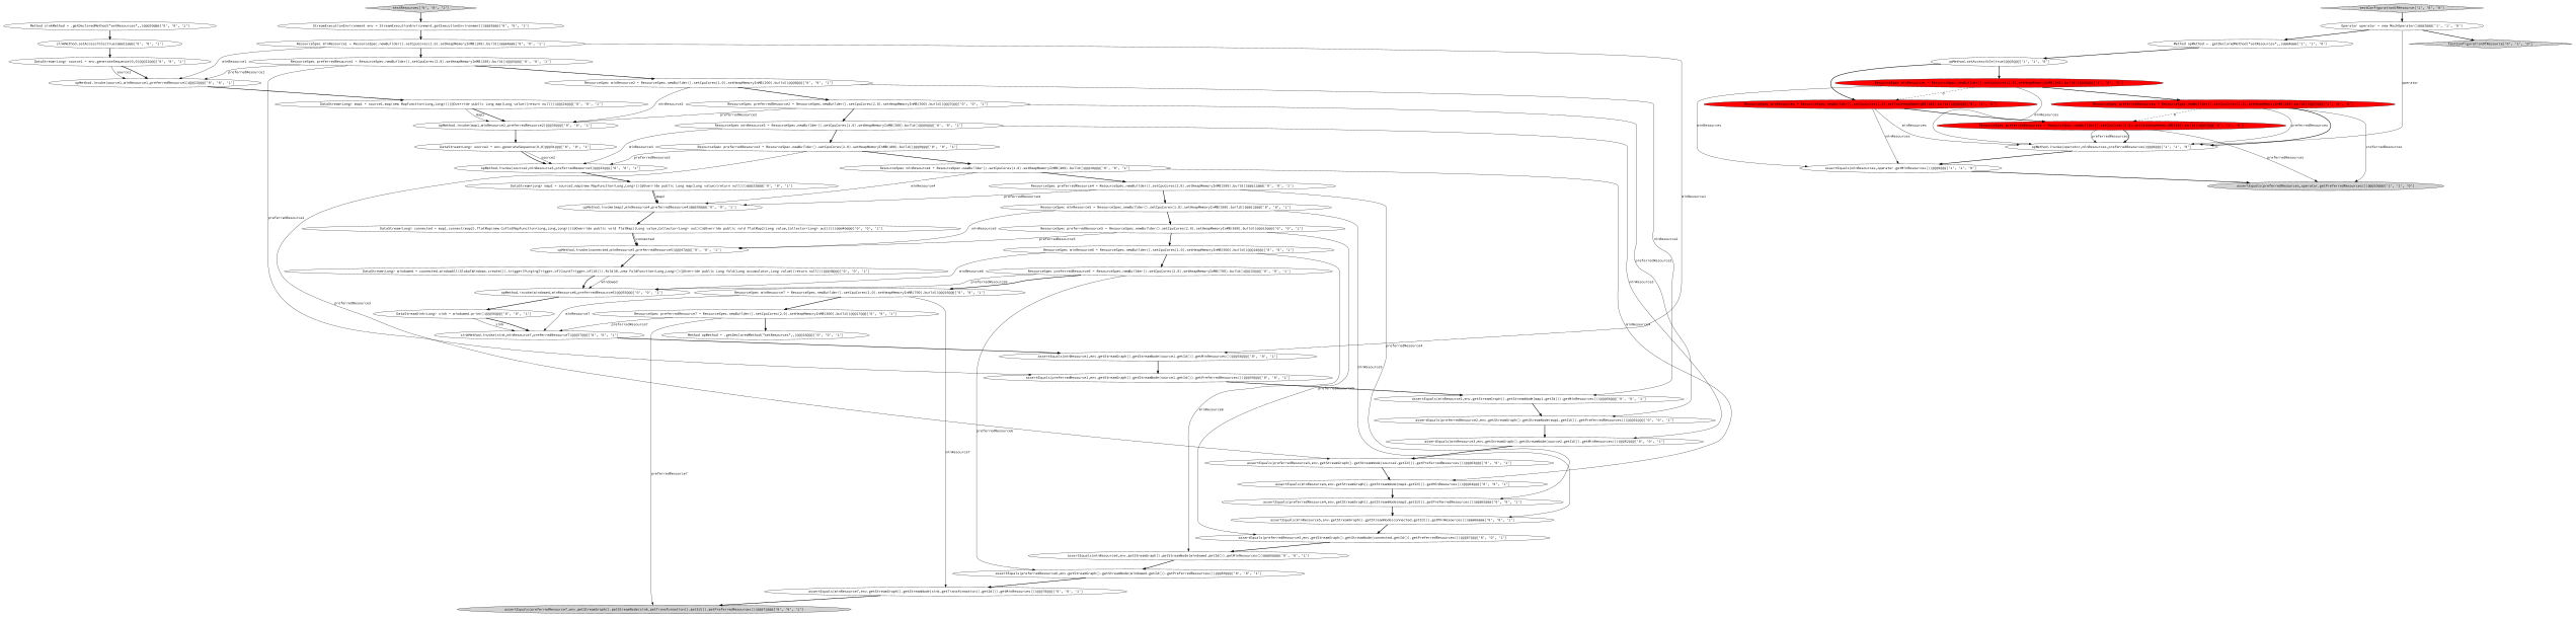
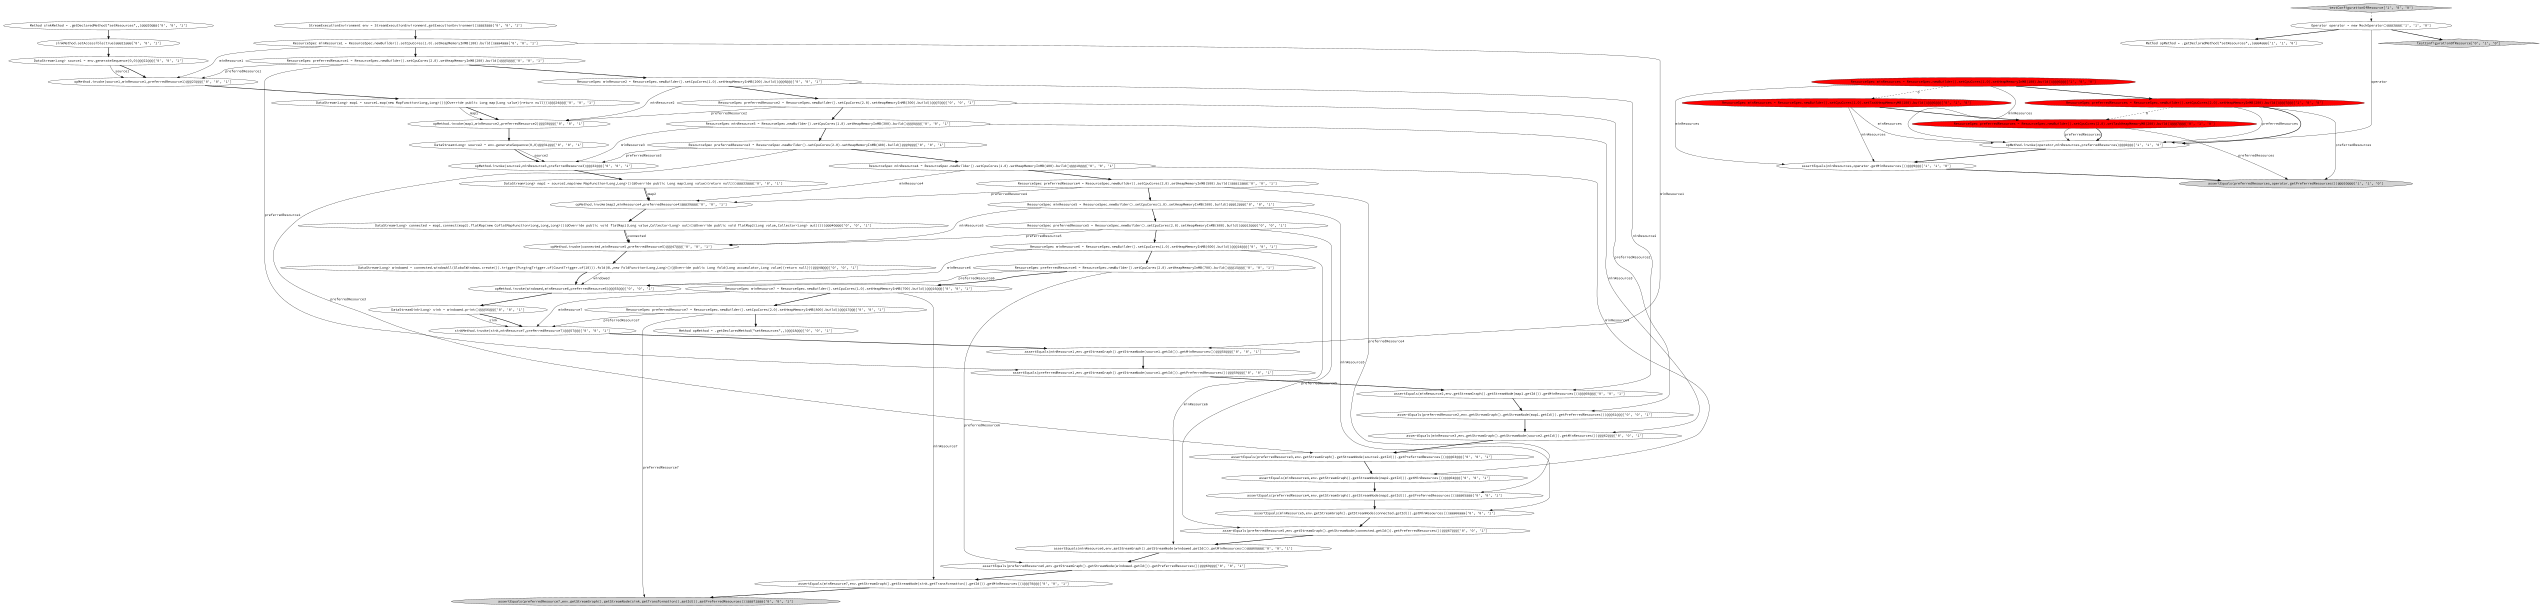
  digraph {
    fontname="Source Code Pro"
    node [fillcolor=white fontname="Source Code Pro" shape=ellipse style=filled]
    edge [fontname="Source Code Pro" style=bold]
    n1 [label="DataStream<Long> map1 = source1.map(new MapFunction<Long,Long>(){@Override public Long map(Long value){return null}})@@@24@@@['0', '0', '1']"]
    n2 [label="opMethod.invoke(map1,minResource2,preferredResource2)@@@30@@@['0', '0', '1']"]
    n3 [label="DataStream<Long> source2 = env.generateSequence(0,0)@@@31@@@['0', '0', '1']"]
    n4 [label="Method opMethod = .getDeclaredMethod(\"setResources\",,)@@@4@@@['1', '1', '0']"]
-   n5 [label="opMethod.setAccessible(true)@@@5@@@['1', '1', '0']"]
    n6 [fillcolor=red label="ResourceSpec minResources = ResourceSpec.newBuilder().setCpuCores(1.0).setHeapMemoryInMB(100).build()@@@6@@@['1', '0', '0']"]
    n7 [fillcolor=red label="ResourceSpec minResources = ResourceSpec.newBuilder().setCpuCores(1.0).setTaskHeapMemoryMB(100).build()@@@6@@@['0', '1', '0']"]
    n8 [label="ResourceSpec minResource3 = ResourceSpec.newBuilder().setCpuCores(1.0).setHeapMemoryInMB(300).build()@@@8@@@['0', '0', '1']"]
    n9 [label="ResourceSpec preferredResource3 = ResourceSpec.newBuilder().setCpuCores(2.0).setHeapMemoryInMB(400).build()@@@9@@@['0', '0', '1']"]
    n10 [label="assertEquals(minResource3,env.getStreamGraph().getStreamNode(source2.getId()).getMinResources())@@@62@@@['0', '0', '1']"]
    n11 [label="opMethod.invoke(source2,minResource3,preferredResource3)@@@32@@@['0', '0', '1']"]
    n12 [label="assertEquals(preferredResource3,env.getStreamGraph().getStreamNode(source2.getId()).getPreferredResources())@@@63@@@['0', '0', '1']"]
    n13 [label="ResourceSpec minResource4 = ResourceSpec.newBuilder().setCpuCores(1.0).setHeapMemoryInMB(400).build()@@@10@@@['0', '0', '1']"]
    n14 [label="DataStream<Long> map2 = source2.map(new MapFunction<Long,Long>(){@Override public Long map(Long value){return null}})@@@33@@@['0', '0', '1']"]
    n15 [label="opMethod.invoke(operator,minResources,preferredResources)@@@8@@@['1', '1', '0']"]
    n16 [label="assertEquals(minResources,operator.getMinResources())@@@9@@@['1', '1', '0']"]
    n17 [fillcolor=red label="ResourceSpec preferredResources = ResourceSpec.newBuilder().setCpuCores(2.0).setHeapMemoryInMB(200).build()@@@7@@@['1', '0', '0']"]
    n18 [fillcolor=lightgray label="assertEquals(preferredResources,operator.getPreferredResources())@@@10@@@['1', '1', '0']"]
    n19 [fillcolor=red label="ResourceSpec preferredResources = ResourceSpec.newBuilder().setCpuCores(2.0).setTaskHeapMemoryMB(200).build()@@@7@@@['0', '1', '0']"]
    n20 [label="assertEquals(minResource4,env.getStreamGraph().getStreamNode(map2.getId()).getMinResources())@@@64@@@['0', '0', '1']"]
    n21 [label="opMethod.invoke(map2,minResource4,preferredResource4)@@@39@@@['0', '0', '1']"]
    n22 [label="ResourceSpec preferredResource4 = ResourceSpec.newBuilder().setCpuCores(2.0).setHeapMemoryInMB(500).build()@@@11@@@['0', '0', '1']"]
    n23 [label="DataStream<Long> connected = map1.connect(map2).flatMap(new CoFlatMapFunction<Long,Long,Long>(){@Override public void flatMap1(Long value,Collector<Long> out){}@Override public void flatMap2(Long value,Collector<Long> out){}})@@@40@@@['0', '0', '1']"]
    n24 [label="opMethod.invoke(connected,minResource5,preferredResource5)@@@47@@@['0', '0', '1']"]
    n25 [label="DataStream<Long> windowed = connected.windowAll(GlobalWindows.create()).trigger(PurgingTrigger.of(CountTrigger.of(10))).fold(0L,new FoldFunction<Long,Long>(){@Override public Long fold(Long accumulator,Long value){return null}})@@@48@@@['0', '0', '1']"]
    n26 [label="assertEquals(minResource1,env.getStreamGraph().getStreamNode(source1.getId()).getMinResources())@@@58@@@['0', '0', '1']"]
    n27 [label="assertEquals(preferredResource1,env.getStreamGraph().getStreamNode(source1.getId()).getPreferredResources())@@@59@@@['0', '0', '1']"]
    n28 [label="assertEquals(minResource2,env.getStreamGraph().getStreamNode(map1.getId()).getMinResources())@@@60@@@['0', '0', '1']"]
    n29 [label="Method opMethod = .getDeclaredMethod(\"setResources\",,)@@@18@@@['0', '0', '1']"]
    n30 [label="opMethod.invoke(windowed,minResource6,preferredResource6)@@@55@@@['0', '0', '1']"]
    n31 [label="assertEquals(minResource7,env.getStreamGraph().getStreamNode(sink.getTransformation().getId()).getMinResources())@@@70@@@['0', '0', '1']"]
    n32 [fillcolor=lightgray label="assertEquals(preferredResource7,env.getStreamGraph().getStreamNode(sink.getTransformation().getId()).getPreferredResources())@@@71@@@['0', '0', '1']"]
    n33 [label="ResourceSpec minResource5 = ResourceSpec.newBuilder().setCpuCores(1.0).setHeapMemoryInMB(500).build()@@@12@@@['0', '0', '1']"]
    n34 [label="assertEquals(preferredResource4,env.getStreamGraph().getStreamNode(map2.getId()).getPreferredResources())@@@65@@@['0', '0', '1']"]
    n35 [label="assertEquals(minResource5,env.getStreamGraph().getStreamNode(connected.getId()).getMinResources())@@@66@@@['0', '0', '1']"]
    n36 [label="ResourceSpec preferredResource5 = ResourceSpec.newBuilder().setCpuCores(2.0).setHeapMemoryInMB(600).build()@@@13@@@['0', '0', '1']"]
    n37 [label="assertEquals(minResource6,env.getStreamGraph().getStreamNode(windowed.getId()).getMinResources())@@@68@@@['0', '0', '1']"]
    n38 [label="assertEquals(preferredResource6,env.getStreamGraph().getStreamNode(windowed.getId()).getPreferredResources())@@@69@@@['0', '0', '1']"]
-   n39 [fillcolor=lightgray label="testResources['0', '0', '1']" shape=diamond]
    n40 [label="StreamExecutionEnvironment env = StreamExecutionEnvironment.getExecutionEnvironment()@@@3@@@['0', '0', '1']"]
    n41 [label="ResourceSpec minResource1 = ResourceSpec.newBuilder().setCpuCores(1.0).setHeapMemoryInMB(100).build()@@@4@@@['0', '0', '1']"]
    n42 [label="ResourceSpec preferredResource1 = ResourceSpec.newBuilder().setCpuCores(2.0).setHeapMemoryInMB(200).build()@@@5@@@['0', '0', '1']"]
    n43 [label="opMethod.invoke(source1,minResource1,preferredResource1)@@@23@@@['0', '0', '1']"]
    n44 [label="ResourceSpec minResource2 = ResourceSpec.newBuilder().setCpuCores(1.0).setHeapMemoryInMB(200).build()@@@6@@@['0', '0', '1']"]
    n45 [label="ResourceSpec preferredResource2 = ResourceSpec.newBuilder().setCpuCores(2.0).setHeapMemoryInMB(300).build()@@@7@@@['0', '0', '1']"]
    n46 [fillcolor=lightgray label="testConfigurationOfResource['1', '0', '0']" shape=diamond]
    n47 [label="Operator operator = new MockOperator()@@@3@@@['1', '1', '0']"]
    n48 [fillcolor=lightgray label="testConfigurationOfResource['0', '1', '0']" shape=diamond]
    n49 [label="assertEquals(preferredResource5,env.getStreamGraph().getStreamNode(connected.getId()).getPreferredResources())@@@67@@@['0', '0', '1']"]
    n50 [label="ResourceSpec minResource6 = ResourceSpec.newBuilder().setCpuCores(1.0).setHeapMemoryInMB(600).build()@@@14@@@['0', '0', '1']"]
    n51 [label="assertEquals(preferredResource2,env.getStreamGraph().getStreamNode(map1.getId()).getPreferredResources())@@@61@@@['0', '0', '1']"]
    n52 [label="ResourceSpec preferredResource7 = ResourceSpec.newBuilder().setCpuCores(2.0).setHeapMemoryInMB(800).build()@@@17@@@['0', '0', '1']"]
    n53 [label="sinkMethod.invoke(sink,minResource7,preferredResource7)@@@57@@@['0', '0', '1']"]
    n54 [label="Method sinkMethod = .getDeclaredMethod(\"setResources\",,)@@@20@@@['0', '0', '1']"]
    n55 [label="sinkMethod.setAccessible(true)@@@21@@@['0', '0', '1']"]
    n56 [label="DataStream<Long> source1 = env.generateSequence(0,0)@@@22@@@['0', '0', '1']"]
    n57 [label="DataStreamSink<Long> sink = windowed.print()@@@56@@@['0', '0', '1']"]
    n58 [label="ResourceSpec preferredResource6 = ResourceSpec.newBuilder().setCpuCores(2.0).setHeapMemoryInMB(700).build()@@@15@@@['0', '0', '1']"]
    n59 [label="ResourceSpec minResource7 = ResourceSpec.newBuilder().setCpuCores(1.0).setHeapMemoryInMB(700).build()@@@16@@@['0', '0', '1']"]
    n1 -> n2
    n1 -> n2 [label=map1 style=solid]
    n2 -> n3
    n3 -> n11 [label=source2 style=solid]
    n3 -> n11
-   n4 -> n5
-   n5 -> n6
-   n5 -> n7
    n6 -> n7 [label=0 style=dashed]
    n6 -> n15 [label=minResources style=solid]
    n6 -> n16 [label=minResources style=solid]
    n6 -> n17
    n7 -> n15 [label=minResources style=solid]
    n7 -> n16 [label=minResources style=solid]
    n7 -> n19
    n8 -> n9
    n8 -> n10 [label=minResource3 style=solid]
    n8 -> n11 [label=minResource3 style=solid]
    n9 -> n11 [label=preferredResource3 style=solid]
    n9 -> n12 [label=preferredResource3 style=solid]
    n9 -> n13
    n10 -> n12
    n11 -> n14
    n12 -> n20
    n13 -> n20 [label=minResource4 style=solid]
    n13 -> n21 [label=minResource4 style=solid]
    n13 -> n22
    n14 -> n21
    n14 -> n21 [label=map2 style=solid]
    n15 -> n16
    n16 -> n18
    n17 -> n15 [label=preferredResources style=solid]
    n17 -> n15
    n17 -> n18 [label=preferredResources style=solid]
    n17 -> n19 [label=0 style=dashed]
    n19 -> n15 [label=preferredResources style=solid]
    n19 -> n15
    n19 -> n18 [label=preferredResources style=solid]
    n20 -> n34
    n21 -> n23
    n22 -> n21 [label=preferredResource4 style=solid]
    n22 -> n33
    n22 -> n34 [label=preferredResource4 style=solid]
    n23 -> n24
    n23 -> n24 [label=connected style=solid]
    n24 -> n25
    n25 -> n30
    n25 -> n30 [label=windowed style=solid]
    n26 -> n27
    n27 -> n28
    n28 -> n51
    n30 -> n57
    n31 -> n32
    n33 -> n24 [label=minResource5 style=solid]
    n33 -> n35 [label=minResource5 style=solid]
    n33 -> n36
    n34 -> n35
    n35 -> n49
    n36 -> n24 [label=preferredResource5 style=solid]
    n36 -> n49 [label=preferredResource5 style=solid]
    n36 -> n50
    n37 -> n38
    n38 -> n31
-   n39 -> n40
    n40 -> n41
    n41 -> n26 [label=minResource1 style=solid]
    n41 -> n42
    n41 -> n43 [label=minResource1 style=solid]
    n42 -> n27 [label=preferredResource1 style=solid]
    n42 -> n43 [label=preferredResource1 style=solid]
    n42 -> n44
    n43 -> n1
    n44 -> n2 [label=minResource2 style=solid]
    n44 -> n28 [label=minResource2 style=solid]
    n44 -> n45
    n45 -> n2 [label=preferredResource2 style=solid]
    n45 -> n8
    n45 -> n51 [label=preferredResource2 style=solid]
-   n46 -> n47
+   n46 -> n47 [style=dashed]
    n47 -> n4
    n47 -> n15 [label=operator style=solid]
    n47 -> n48
    n49 -> n37
    n50 -> n30 [label=minResource6 style=solid]
    n50 -> n37 [label=minResource6 style=solid]
    n50 -> n58
    n51 -> n10
    n52 -> n29
    n52 -> n32 [label=preferredResource7 style=solid]
    n52 -> n53 [label=preferredResource7 style=solid]
    n53 -> n26
    n54 -> n55
    n55 -> n56
    n56 -> n43
    n56 -> n43 [label=source1 style=solid]
    n57 -> n53
    n57 -> n53 [label=sink style=solid]
    n58 -> n30 [label=preferredResource6 style=solid]
    n58 -> n38 [label=preferredResource6 style=solid]
    n58 -> n59
    n59 -> n31 [label=minResource7 style=solid]
    n59 -> n52
    n59 -> n53 [label=minResource7 style=solid]
  }
